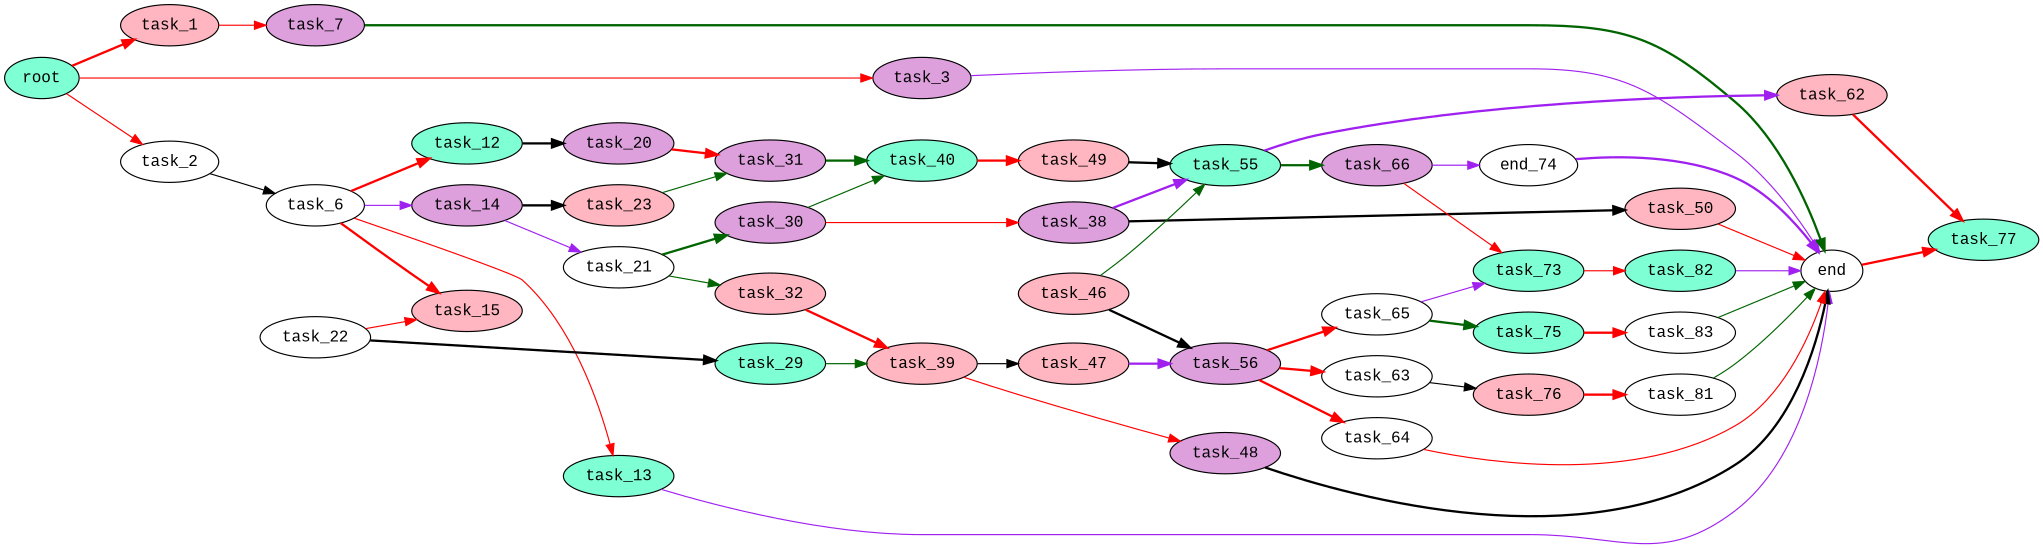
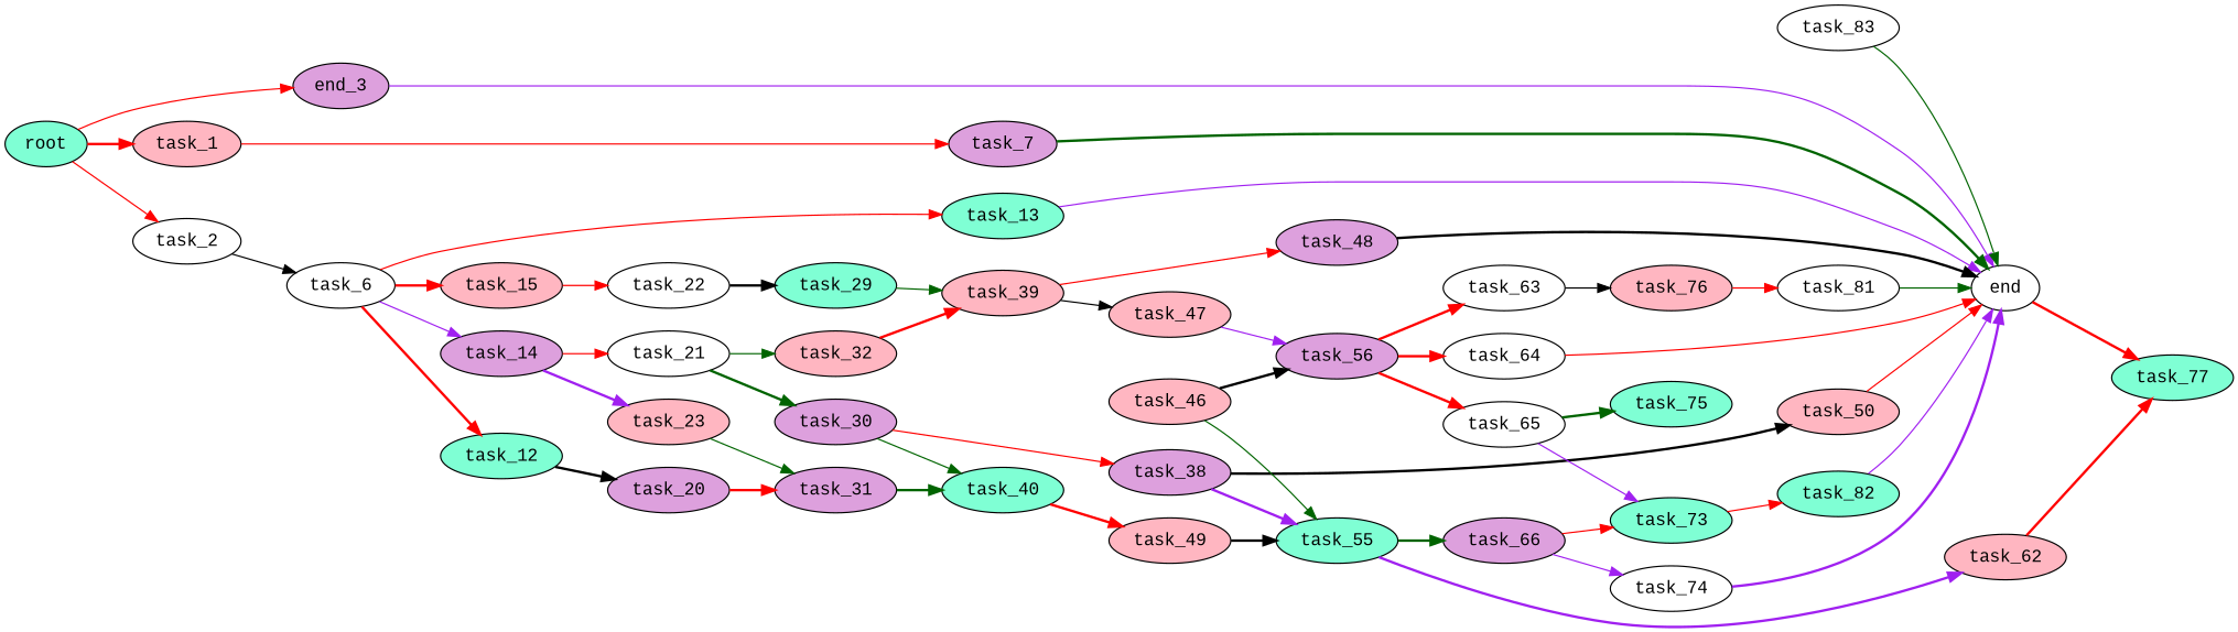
  digraph {
    fontname="Liberation Mono"
    rankdir=LR
    node [fillcolor=lightpink fontname="Liberation Mono" style=filled]
    edge [color=red fontname="Liberation Mono" style=solid]
    root [fillcolor=aquamarine]
    task_1
    task_2 [fillcolor=white]
-   task_3 [fillcolor=plum]
+   task_3 [fillcolor=plum label=end_3]
    task_7 [fillcolor=plum]
    task_6 [fillcolor=white]
    end [fillcolor=white]
    task_12 [fillcolor=aquamarine]
    task_13 [fillcolor=aquamarine]
    task_14 [fillcolor=plum]
    task_15
    task_77 [fillcolor=aquamarine]
    task_20 [fillcolor=plum]
    task_21 [fillcolor=white]
    task_23
    task_22 [fillcolor=white]
    task_31 [fillcolor=plum]
    task_30 [fillcolor=plum]
    task_32
    task_29 [fillcolor=aquamarine]
    task_40 [fillcolor=aquamarine]
    task_38 [fillcolor=plum]
    task_39
    task_49
    task_50
    task_55 [fillcolor=aquamarine]
    task_47
    task_48 [fillcolor=plum]
    task_56 [fillcolor=plum]
    task_46
    task_62
    task_66 [fillcolor=plum]
    task_63 [fillcolor=white]
    task_64 [fillcolor=white]
    task_65 [fillcolor=white]
    task_73 [fillcolor=aquamarine]
-   task_74 [fillcolor=white label=end_74]
+   task_74 [fillcolor=white]
    task_76
    task_75 [fillcolor=aquamarine]
    task_82 [fillcolor=aquamarine]
    task_81 [fillcolor=white]
    task_83 [fillcolor=white]
    root -> task_1 [style=bold]
    root -> task_2
    root -> task_3
    task_1 -> task_7
    task_2 -> task_6 [color=black]
    task_3 -> end [color=purple]
    task_7 -> end [color=darkgreen style=bold]
    task_6 -> task_12 [style=bold]
    task_6 -> task_13
    task_6 -> task_14 [color=purple]
    task_6 -> task_15 [style=bold]
    end -> task_77 [style=bold]
    task_12 -> task_20 [color=black style=bold]
    task_13 -> end [color=purple]
-   task_14 -> task_21 [color=purple]
-   task_14 -> task_23 [color=black style=bold]
-   task_22 -> task_15
+   task_14 -> task_21
+   task_14 -> task_23 [color=purple style=bold]
+   task_15 -> task_22
    task_20 -> task_31 [style=bold]
    task_21 -> task_30 [color=darkgreen style=bold]
    task_21 -> task_32 [color=darkgreen]
    task_23 -> task_31 [color=darkgreen]
    task_22 -> task_29 [color=black style=bold]
    task_31 -> task_40 [color=darkgreen style=bold]
    task_30 -> task_40 [color=darkgreen]
    task_30 -> task_38
    task_32 -> task_39 [style=bold]
    task_29 -> task_39 [color=darkgreen]
    task_40 -> task_49 [style=bold]
    task_38 -> task_50 [color=black style=bold]
    task_38 -> task_55 [color=purple style=bold]
    task_39 -> task_47 [color=black]
    task_39 -> task_48
    task_49 -> task_55 [color=black style=bold]
    task_50 -> end
    task_55 -> task_62 [color=purple style=bold]
    task_55 -> task_66 [color=darkgreen style=bold]
-   task_47 -> task_56 [color=purple style=bold]
+   task_47 -> task_56 [color=purple]
    task_48 -> end [color=black style=bold]
    task_56 -> task_63 [style=bold]
    task_56 -> task_64 [style=bold]
    task_56 -> task_65 [style=bold]
    task_46 -> task_55 [color=darkgreen]
    task_46 -> task_56 [color=black style=bold]
    task_62 -> task_77 [style=bold]
    task_66 -> task_73
    task_66 -> task_74 [color=purple]
    task_63 -> task_76 [color=black]
    task_64 -> end
    task_65 -> task_73 [color=purple]
    task_65 -> task_75 [color=darkgreen style=bold]
    task_73 -> task_82
    task_74 -> end [color=purple style=bold]
-   task_76 -> task_81 [style=bold]
-   task_75 -> task_83 [style=bold]
+   task_76 -> task_81
    task_82 -> end [color=purple]
    task_81 -> end [color=darkgreen]
    task_83 -> end [color=darkgreen]
  }
